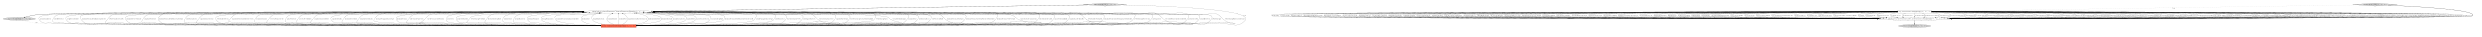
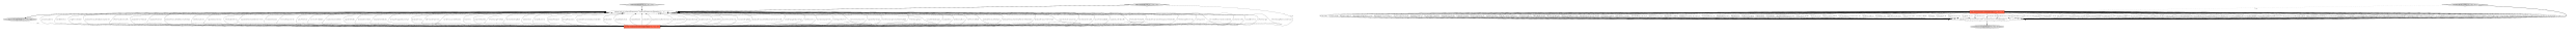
  digraph {
    fontname="Source Code Pro"
    node [fillcolor=lightgray fontname="Source Code Pro" shape=ellipse style=filled]
    edge [fontname="Source Code Pro" style=solid]
+   n1 [label="tombstonesOnDelete['0', '1', '0']" shape=diamond]
    n2 [fillcolor=white label="doSetProperty(\"tombstonesOnDelete\",tombstonesOnDelete)@@@294@@@['1', '1', '0']"]
    n3 [fillcolor=tomato label="boolean tombstonesOnDelete@@@293@@@['1', '1', '0']" shape=box]
    n4 [label="return this@@@295@@@['1', '1', '0']"]
-   n5 [fillcolor=white label="long xminFetchIntervalMs@@@353@@@['0', '0', '1']" shape=box]
+   n5 [fillcolor=tomato label="long xminFetchIntervalMs@@@353@@@['0', '0', '1']" shape=box]
    n6 [fillcolor=white label="doSetProperty(\"xminFetchIntervalMs\",xminFetchIntervalMs)@@@354@@@['0', '0', '1']"]
    n7 [label="return this@@@355@@@['0', '0', '1']"]
    n8 [label="tombstonesOnDelete['1', '0', '0']" shape=diamond]
    n9 [label="xminFetchIntervalMs['0', '0', '1']" shape=diamond]
+   n1 -> n2 [style=bold]
    n2 -> n4 [style=bold]
    n3 -> n2 [label=columnIncludeList]
    n3 -> n2 [label=tableWhitelist]
    n3 -> n2 [label=bridgeErrorHandler]
    n3 -> n2 [label=databaseHistoryKafkaBootstrapServers]
    n3 -> n2 [label=offsetFlushIntervalMs]
    n3 -> n2 [label=databaseServerTimezone]
    n3 -> n2 [label=snapshotFetchSize]
    n3 -> n2 [label=databaseHistoryKafkaRecoveryAttempts]
    n3 -> n2 [label=tableExcludeList]
    n3 -> n2 [label=signalDataCollection]
    n3 -> n2 [label=offsetCommitPolicy]
    n3 -> n2 [label=snapshotSelectStatementOverrides]
    n3 -> n2 [label=databaseInstance]
    n3 -> n2 [label=internalKeyConverter]
    n3 -> n2 [label=queryFetchSize]
    n3 -> n2 [label=sanitizeFieldNames]
    n3 -> n2 [label=snapshotIsolationMode]
    n3 -> n2 [label=snapshotDelayMs]
    n3 -> n2 [label=databaseServerName]
    n3 -> n2 [label=maxQueueSizeInBytes]
    n3 -> n2 [label=datatypePropagateSourceType]
    n3 -> n2 [label=databaseHistory]
    n3 -> n2 [label=additionalProperties]
    n3 -> n2 [label=provideTransactionMetadata]
    n3 -> n2 [label=converters]
    n3 -> n2 [label=autowiredEnabled]
    n3 -> n2 [label=offsetStorageFileName]
    n3 -> n2 [label=decimalHandlingMode]
    n3 -> n2 [label=maxBatchSize]
    n3 -> n2 [label=columnBlacklist]
    n3 -> n2 [label=databasePassword]
    n3 -> n2 [label=messageKeyColumns]
    n3 -> n2 [label=databaseHistorySkipUnparseableDdl]
    n3 -> n2 [label=databaseUser]
    n3 -> n2 [label=skippedOperations]
    n3 -> n2 [label=databaseDbname]
    n3 -> n2 [label=databasePort]
    n3 -> n2 [label=snapshotIncludeCollectionList]
    n3 -> n2 [label=tombstonesOnDelete]
    n3 -> n2 [label=databaseHostname]
    n3 -> n2 [label=columnExcludeList]
    n3 -> n2 [label=snapshotMode]
    n3 -> n2 [label=sourceStructVersion]
    n3 -> n2 [label=binaryHandlingMode]
    n3 -> n2 [label=databaseHistoryKafkaRecoveryPollIntervalMs]
    n3 -> n2 [label=columnPropagateSourceType]
    n3 -> n2 [label=tableBlacklist]
    n3 -> n2 [label=heartbeatTopicsPrefix]
    n3 -> n2 [label=tableIgnoreBuiltin]
    n3 -> n2 [label=internalValueConverter]
    n3 -> n2 [label=snapshotMaxThreads]
    n3 -> n2 [label=eventProcessingFailureHandlingMode]
    n3 -> n2 [label=offsetStorageTopic]
    n3 -> n2 [label=includeSchemaChanges]
    n3 -> n2 [label=maxQueueSize]
    n3 -> n2 [label=tableIncludeList]
    n3 -> n2 [label=timePrecisionMode]
    n3 -> n2 [label=databaseHistoryKafkaTopic]
    n3 -> n2 [label=databaseHistoryStoreOnlyMonitoredTablesDdl]
    n3 -> n2 [label=databaseHistoryFileFilename]
    n3 -> n2 [label=maxIterationTransactions]
    n3 -> n2 [label=heartbeatIntervalMs]
    n3 -> n2 [label=sourceTimestampMode]
    n3 -> n2 [label=snapshotLockTimeoutMs]
    n3 -> n2 [label=offsetCommitTimeoutMs]
    n3 -> n2 [label=databaseHistoryStoreOnlyCapturedTablesDdl]
    n3 -> n2 [label=offsetStoragePartitions]
    n3 -> n2 [label=configuration]
    n3 -> n2 [label=retriableRestartConnectorWaitMs]
    n3 -> n2 [label=pollIntervalMs]
    n3 -> n2 [label=columnWhitelist]
    n3 -> n2 [label=offsetStorage]
    n3 -> n2 [label=offsetStorageReplicationFactor]
    n4 -> n3 [label=true style=dotted]
    n5 -> n6 [label=pluginName]
    n5 -> n6 [label=offsetStorage]
    n5 -> n6 [label=tableExcludeList]
    n5 -> n6 [label=datatypePropagateSourceType]
    n5 -> n6 [label=databaseInitialStatements]
    n5 -> n6 [label=offsetFlushIntervalMs]
    n5 -> n6 [label=schemaExcludeList]
    n5 -> n6 [label=offsetCommitTimeoutMs]
    n5 -> n6 [label=maxQueueSizeInBytes]
    n5 -> n6 [label=schemaRefreshMode]
    n5 -> n6 [label=internalKeyConverter]
    n5 -> n6 [label=snapshotDelayMs]
    n5 -> n6 [label=provideTransactionMetadata]
    n5 -> n6 [label=columnIncludeList]
    n5 -> n6 [label=messageKeyColumns]
    n5 -> n6 [label=offsetStorageTopic]
    n5 -> n6 [label=offsetStoragePartitions]
    n5 -> n6 [label=databaseHistoryFileFilename]
    n5 -> n6 [label=binaryHandlingMode]
    n5 -> n6 [label=heartbeatActionQuery]
    n5 -> n6 [label=statusUpdateIntervalMs]
    n5 -> n6 [label=xminFetchIntervalMs]
    n5 -> n6 [label=decimalHandlingMode]
    n5 -> n6 [label=snapshotIncludeCollectionList]
    n5 -> n6 [label=offsetCommitPolicy]
    n5 -> n6 [label=tombstonesOnDelete]
    n5 -> n6 [label=maxQueueSize]
    n5 -> n6 [label=timePrecisionMode]
    n5 -> n6 [label=snapshotMode]
    n5 -> n6 [label=databaseUser]
    n5 -> n6 [label=columnPropagateSourceType]
    n5 -> n6 [label=sanitizeFieldNames]
    n5 -> n6 [label=pollIntervalMs]
    n5 -> n6 [label=intervalHandlingMode]
    n5 -> n6 [label=retriableRestartConnectorWaitMs]
    n5 -> n6 [label=tableIncludeList]
    n5 -> n6 [label=slotMaxRetries]
    n5 -> n6 [label=heartbeatIntervalMs]
    n5 -> n6 [label=eventProcessingFailureHandlingMode]
    n5 -> n6 [label=slotName]
    n5 -> n6 [label=slotDropOnStop]
    n5 -> n6 [label=snapshotFetchSize]
    n5 -> n6 [label=columnWhitelist]
    n5 -> n6 [label=databaseSslcert]
    n5 -> n6 [label=databaseSslmode]
    n5 -> n6 [label=snapshotLockTimeoutMs]
    n5 -> n6 [label=columnBlacklist]
    n5 -> n6 [label=internalValueConverter]
    n5 -> n6 [label=databaseSslkey]
    n5 -> n6 [label=slotRetryDelayMs]
    n5 -> n6 [label=autowiredEnabled]
    n5 -> n6 [label=snapshotCustomClass]
    n5 -> n6 [label=databaseHostname]
    n5 -> n6 [label=tableIgnoreBuiltin]
    n5 -> n6 [label=databaseServerName]
    n5 -> n6 [label=sourceStructVersion]
    n5 -> n6 [label=databaseSslfactory]
    n5 -> n6 [label=maxBatchSize]
    n5 -> n6 [label=columnExcludeList]
    n5 -> n6 [label=databaseSslpassword]
    n5 -> n6 [label=heartbeatTopicsPrefix]
    n5 -> n6 [label=schemaIncludeList]
    n5 -> n6 [label=tableBlacklist]
    n5 -> n6 [label=databaseTcpkeepalive]
    n5 -> n6 [label=hstoreHandlingMode]
    n5 -> n6 [label=snapshotMaxThreads]
    n5 -> n6 [label=schemaWhitelist]
    n5 -> n6 [label=snapshotSelectStatementOverrides]
    n5 -> n6 [label=bridgeErrorHandler]
    n5 -> n6 [label=databasePort]
    n5 -> n6 [label=includeUnknownDatatypes]
    n5 -> n6 [label=publicationName]
    n5 -> n6 [label=databasePassword]
    n5 -> n6 [label=schemaBlacklist]
    n5 -> n6 [label=slotStreamParams]
    n5 -> n6 [label=toastedValuePlaceholder]
    n5 -> n6 [label=skippedOperations]
    n5 -> n6 [label=signalDataCollection]
    n5 -> n6 [label=offsetStorageReplicationFactor]
    n5 -> n6 [label=publicationAutocreateMode]
    n5 -> n6 [label=queryFetchSize]
    n5 -> n6 [label=additionalProperties]
    n5 -> n6 [label=offsetStorageFileName]
    n5 -> n6 [label=databaseSslrootcert]
    n5 -> n6 [label=configuration]
    n5 -> n6 [label=converters]
    n5 -> n6 [label=databaseDbname]
    n5 -> n6 [label=tableWhitelist]
    n6 -> n7 [style=bold]
    n8 -> n2 [style=bold]
    n8 -> n3 [label=true]
    n9 -> n5 [label=true style=dotted]
    n9 -> n6 [style=bold]
  }
